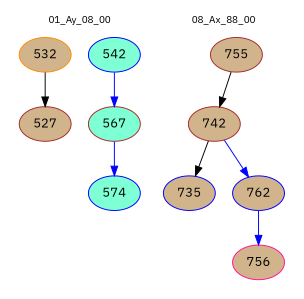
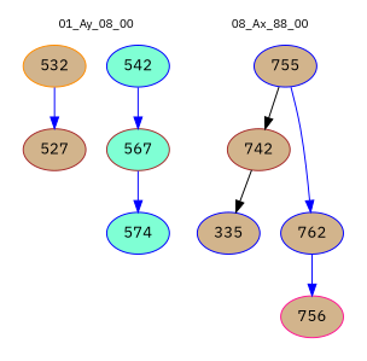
  digraph {
    fontname="IBM Plex Sans"
    node [color=blue fillcolor=tan fontname="IBM Plex Sans" style=filled]
    edge [color=blue fontname="IBM Plex Sans"]
    n1 [fillcolor=aquamarine label=542]
    n2 [color=darkorange label=532]
    n3 [color=brown fillcolor=aquamarine label=567]
    n4 [color=brown label=527]
    n5 [fillcolor=aquamarine label=574]
-   n6 [color=brown label=755]
+   n6 [label=755]
    n7 [color=brown label=742]
    n8 [label=762]
-   n9 [label=735]
+   n9 [label=335]
    n10 [color=deeppink label=756]
    subgraph cluster_1 {
      color=white
      fontsize=10
      label="01_Ay_08_00"
      n1
      n2
      n3
      n4
      n5
    }
    subgraph cluster_2 {
      color=white
      fontsize=10
      label="08_Ax_88_00"
      n6
      n7
      n8
      n9
      n10
    }
    n1 -> n3
-   n2 -> n4 [color=black]
+   n2 -> n4
    n3 -> n5
    n6 -> n7 [color=black]
-   n7 -> n8
+   n6 -> n8
    n7 -> n9 [color=black]
    n8 -> n10
  }
